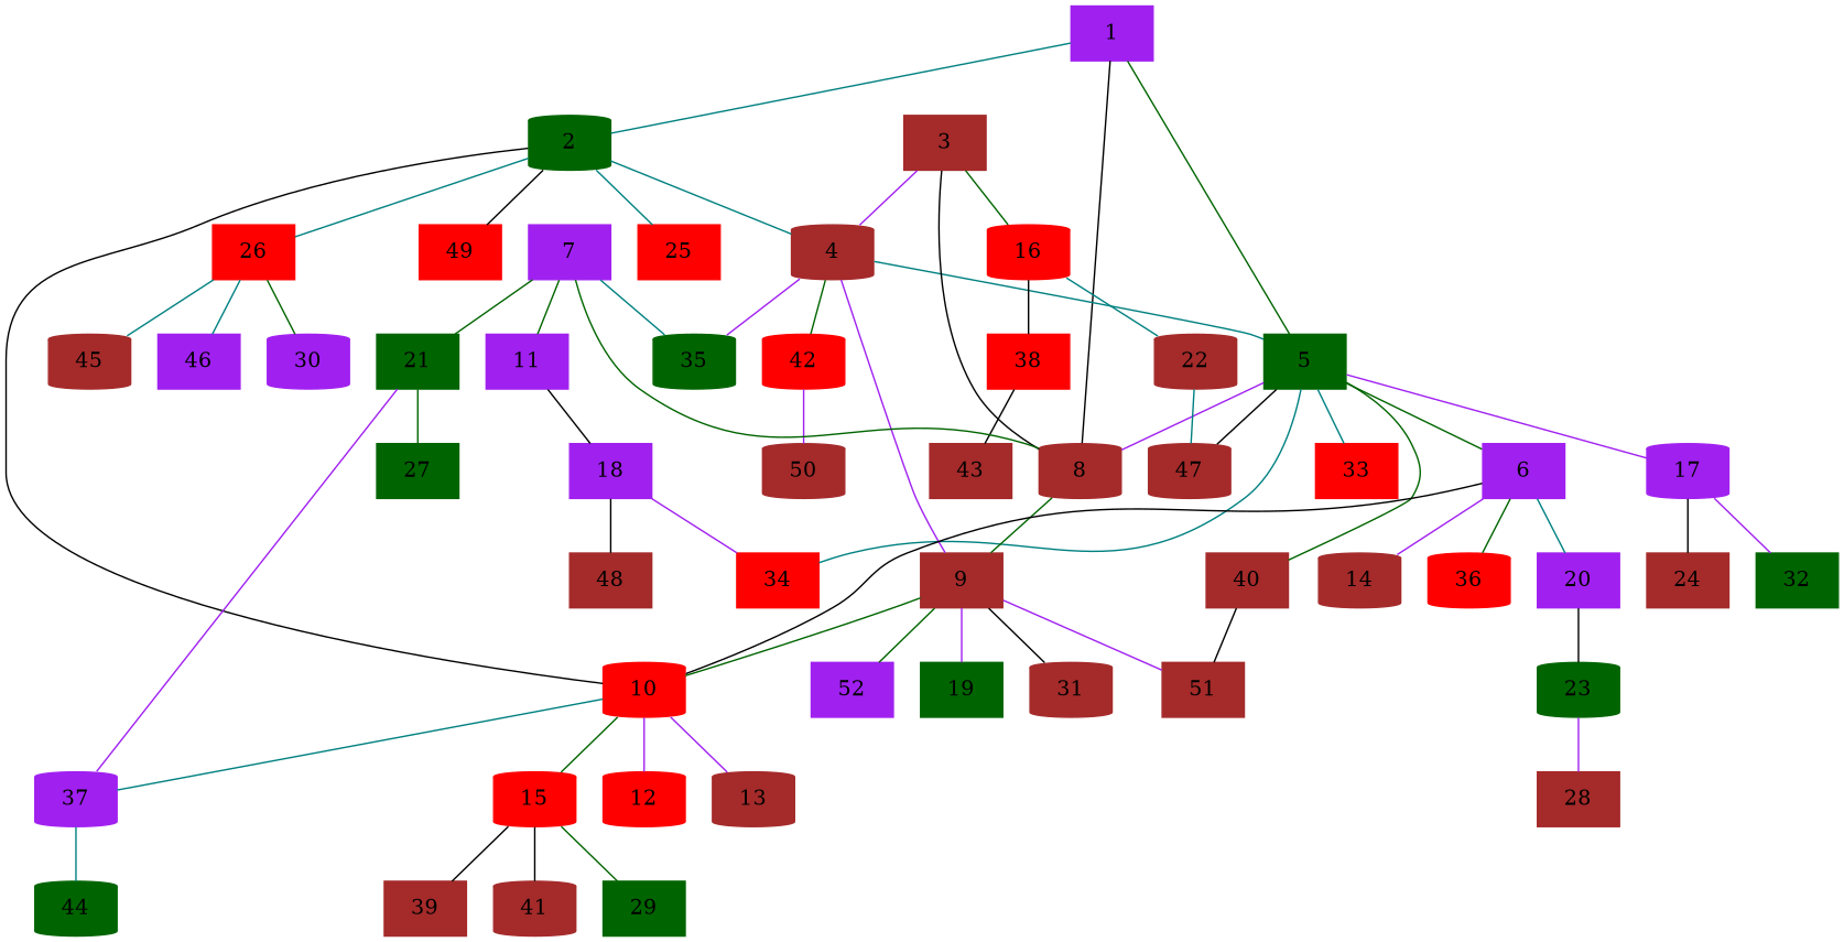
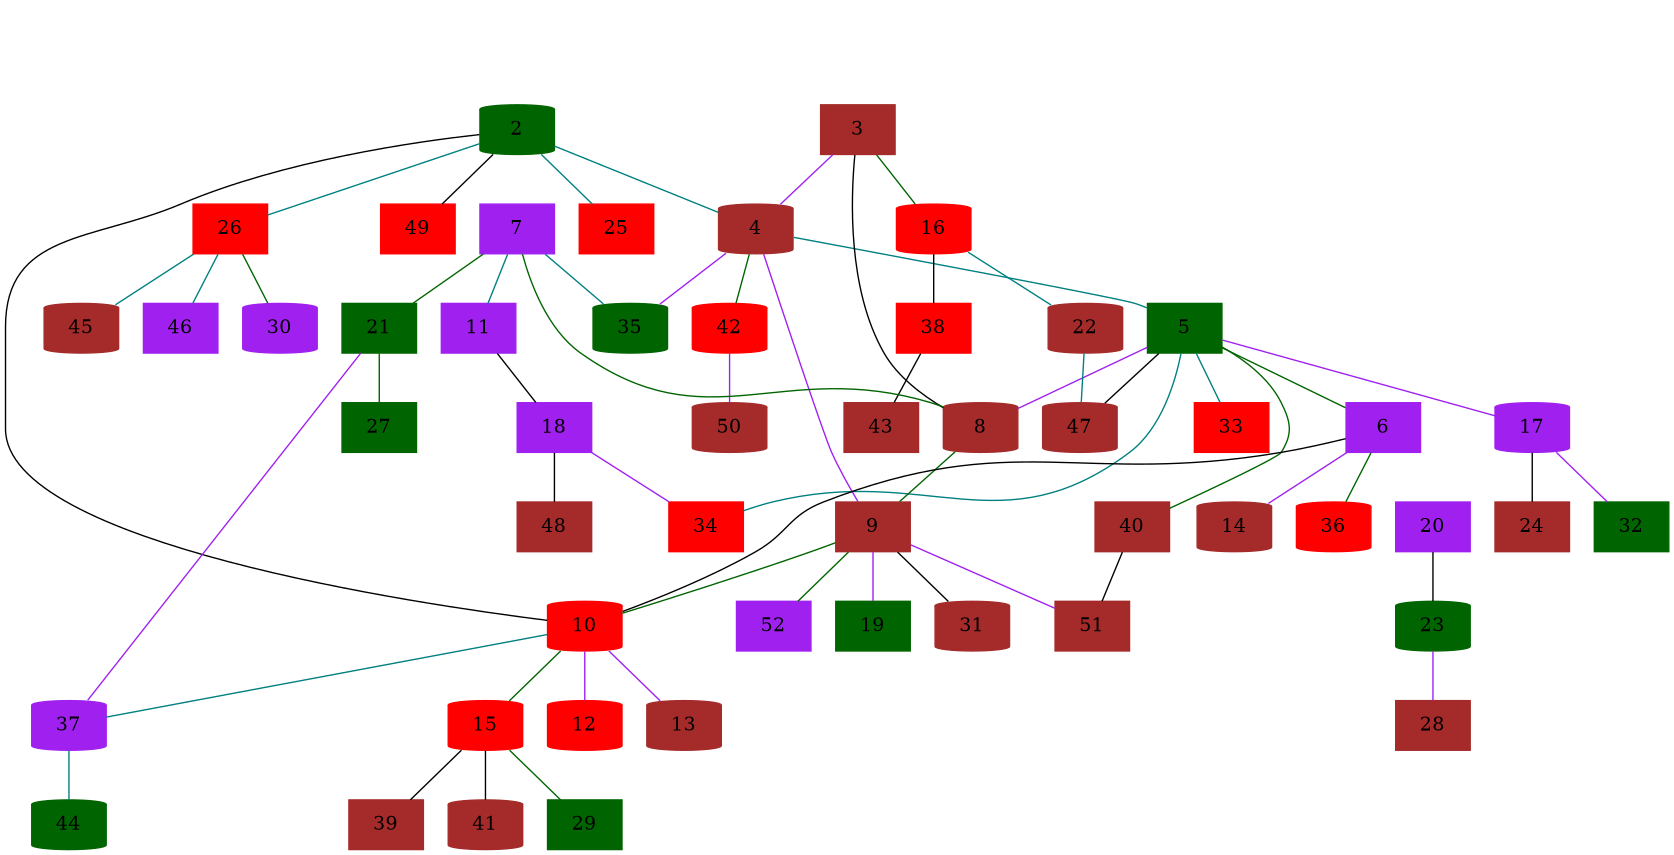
  graph {
    node [color=brown shape=box style=filled]
    edge [color=teal]
-   1 [color=purple]
    2 [color=darkgreen shape=cylinder]
    5 [color=darkgreen]
    8 [shape=cylinder]
    4 [shape=cylinder]
    10 [color=red shape=cylinder]
    25 [color=red]
    26 [color=red]
    49 [color=red]
    6 [color=purple]
    17 [color=purple shape=cylinder]
    33 [color=red]
    34 [color=red]
    40
    47 [shape=cylinder]
    9
    35 [color=darkgreen shape=cylinder]
    42 [color=red shape=cylinder]
    12 [color=red shape=cylinder]
    13 [shape=cylinder]
    15 [color=red shape=cylinder]
    37 [color=purple shape=cylinder]
    30 [color=purple shape=cylinder]
    45 [shape=cylinder]
    46 [color=purple]
    3
    16 [color=red shape=cylinder]
    22 [shape=cylinder]
    38 [color=red]
    19 [color=darkgreen]
    31 [shape=cylinder]
    51
    52 [color=purple]
    50 [shape=cylinder]
    14 [shape=cylinder]
    20 [color=purple]
    36 [color=red shape=cylinder]
    24
    32 [color=darkgreen]
    23 [color=darkgreen shape=cylinder]
    7 [color=purple]
    11 [color=purple]
    21 [color=darkgreen]
    18 [color=purple]
    48
    27 [color=darkgreen]
    29 [color=darkgreen]
    39
    41 [shape=cylinder]
    44 [color=darkgreen shape=cylinder]
    43
    28
-   1 -- 2
-   1 -- 5 [color=darkgreen]
-   1 -- 8 [color=black]
    2 -- 4
    2 -- 10 [color=black]
    2 -- 25
    2 -- 26
    2 -- 49 [color=black]
    5 -- 8 [color=purple]
    5 -- 6 [color=darkgreen]
    5 -- 17 [color=purple]
    5 -- 33
    5 -- 34
    5 -- 40 [color=darkgreen]
    5 -- 47 [color=black]
    8 -- 9 [color=darkgreen]
    4 -- 5
    4 -- 9 [color=purple]
    4 -- 35 [color=purple]
    4 -- 42 [color=darkgreen]
    10 -- 12 [color=purple]
    10 -- 13 [color=purple]
    10 -- 15 [color=darkgreen]
    10 -- 37
    26 -- 30 [color=darkgreen]
    26 -- 45
    26 -- 46
    6 -- 10 [color=black]
    6 -- 14 [color=purple]
-   6 -- 20
    6 -- 36 [color=darkgreen]
    17 -- 24 [color=black]
    17 -- 32 [color=purple]
    40 -- 51 [color=black]
    9 -- 10 [color=darkgreen]
    9 -- 19 [color=purple]
    9 -- 31 [color=black]
    9 -- 51 [color=purple]
    9 -- 52 [color=darkgreen]
    42 -- 50 [color=purple]
    15 -- 29 [color=darkgreen]
    15 -- 39 [color=black]
    15 -- 41 [color=black]
    37 -- 44
    3 -- 8 [color=black]
    3 -- 4 [color=purple]
    3 -- 16 [color=darkgreen]
    16 -- 22
    16 -- 38 [color=black]
    22 -- 47
    38 -- 43 [color=black]
    20 -- 23 [color=black]
    23 -- 28 [color=purple]
    7 -- 8 [color=darkgreen]
    7 -- 35
-   7 -- 11 [color=darkgreen]
+   7 -- 11
    7 -- 21 [color=darkgreen]
    11 -- 18 [color=black]
    21 -- 37 [color=purple]
    21 -- 27 [color=darkgreen]
    18 -- 34 [color=purple]
    18 -- 48 [color=black]
  }
